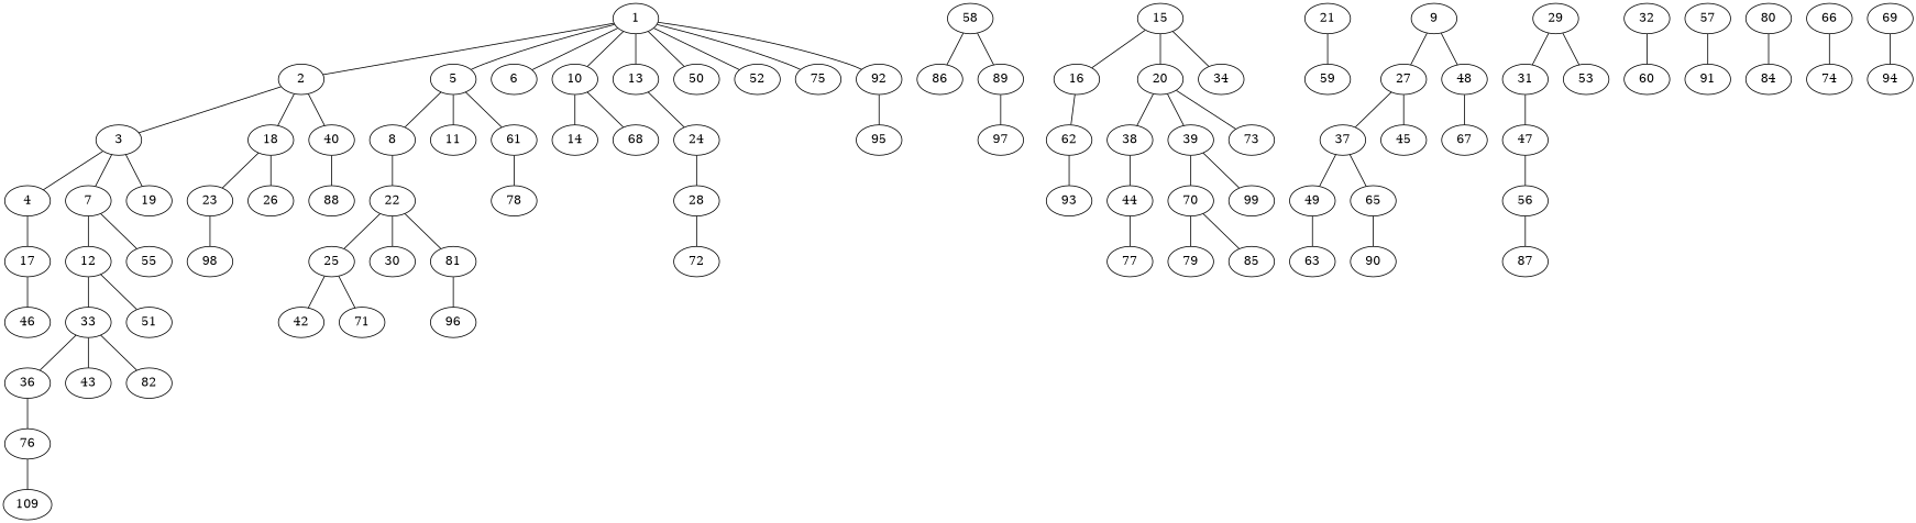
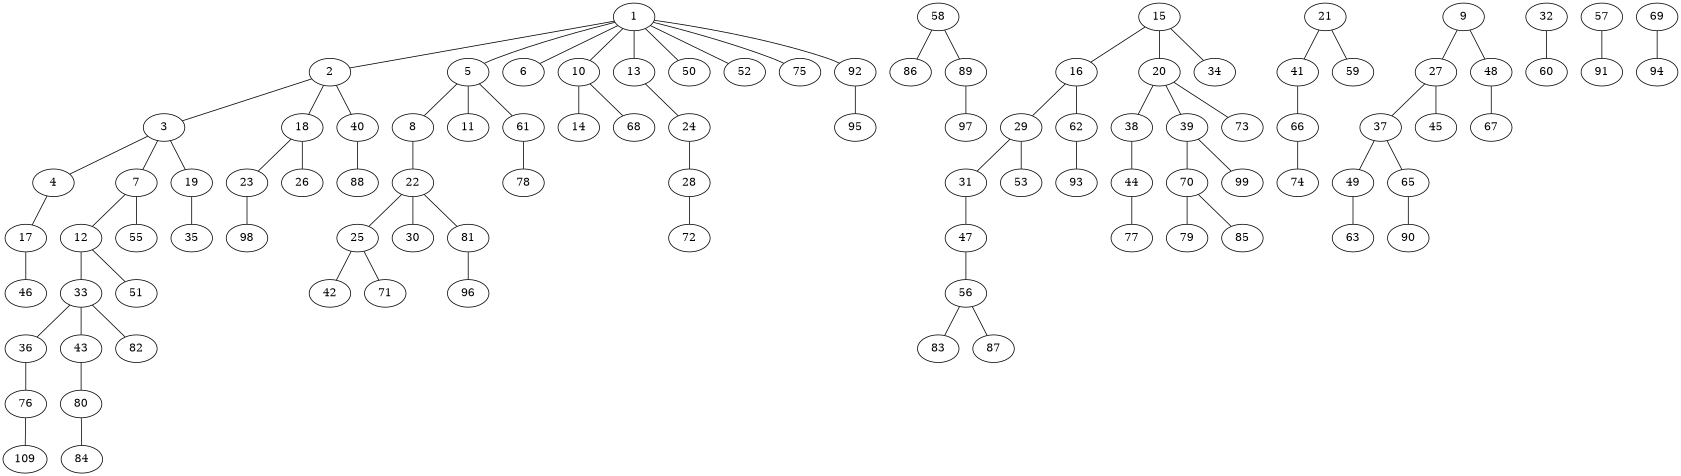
  graph {
    1
    2
    5
    6
    10
    13
    50
    52
    75
    92
    3
    18
    40
    8
    11
    61
    14
    68
    24
    95
    4
    7
    19
    23
    26
    88
    58
    86
    89
    22
    78
    15
    16
    20
    34
    21
+   41
    59
    28
    17
    12
    55
+   35
    98
    97
    46
    33
    51
    9
    27
    48
    25
    30
    81
    29
    62
    38
    39
    73
    36
    43
    82
    37
    45
    67
    42
    71
    96
    32
    60
    49
    65
    57
    91
    76
    80
    66
    72
    31
    53
    93
    44
    70
    99
    47
    77
    79
    85
    74
    69
    94
    63
    90
    56
+   83
    87
    n97 [label=109]
    84
    1 -- 2
    1 -- 5
    1 -- 6
    1 -- 10
    1 -- 13
    1 -- 50
    1 -- 52
    1 -- 75
    1 -- 92
    2 -- 3
    2 -- 18
    2 -- 40
    5 -- 8
    5 -- 11
    5 -- 61
    10 -- 14
    10 -- 68
    13 -- 24
    92 -- 95
    3 -- 4
    3 -- 7
    3 -- 19
    18 -- 23
    18 -- 26
    40 -- 88
    8 -- 22
    61 -- 78
    24 -- 28
    4 -- 17
    7 -- 12
    7 -- 55
+   19 -- 35
    23 -- 98
    58 -- 86
    58 -- 89
    89 -- 97
    22 -- 25
    22 -- 30
    22 -- 81
    15 -- 16
    15 -- 20
    15 -- 34
+   16 -- 29
    16 -- 62
    20 -- 38
    20 -- 39
    20 -- 73
+   21 -- 41
    21 -- 59
+   41 -- 66
    28 -- 72
    17 -- 46
    12 -- 33
    12 -- 51
    33 -- 36
    33 -- 43
    33 -- 82
    9 -- 27
    9 -- 48
    27 -- 37
    27 -- 45
    48 -- 67
    25 -- 42
    25 -- 71
    81 -- 96
    29 -- 31
    29 -- 53
    62 -- 93
    38 -- 44
    39 -- 70
    39 -- 99
    36 -- 76
+   43 -- 80
    37 -- 49
    37 -- 65
    32 -- 60
    49 -- 63
    65 -- 90
    57 -- 91
    76 -- n97
    80 -- 84
    66 -- 74
    31 -- 47
    44 -- 77
    70 -- 79
    70 -- 85
    47 -- 56
    69 -- 94
+   56 -- 83
    56 -- 87
  }
